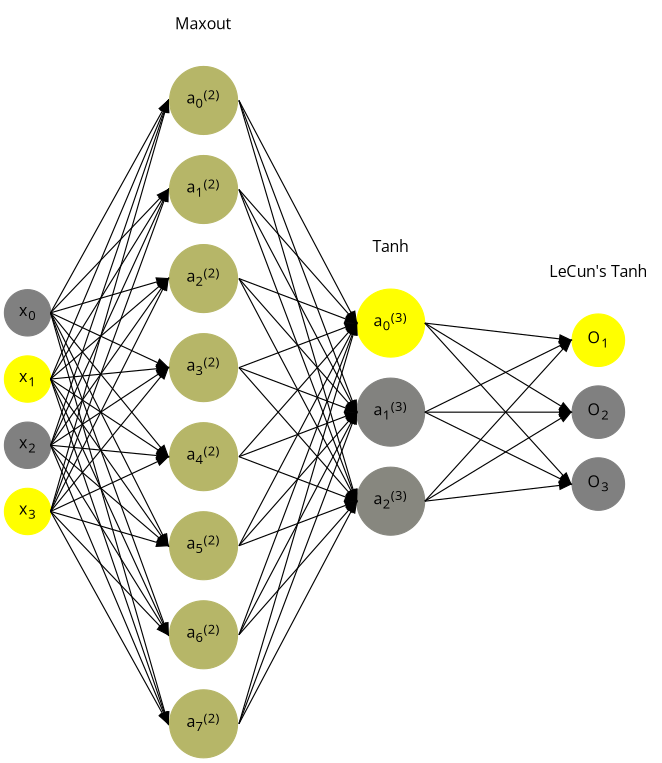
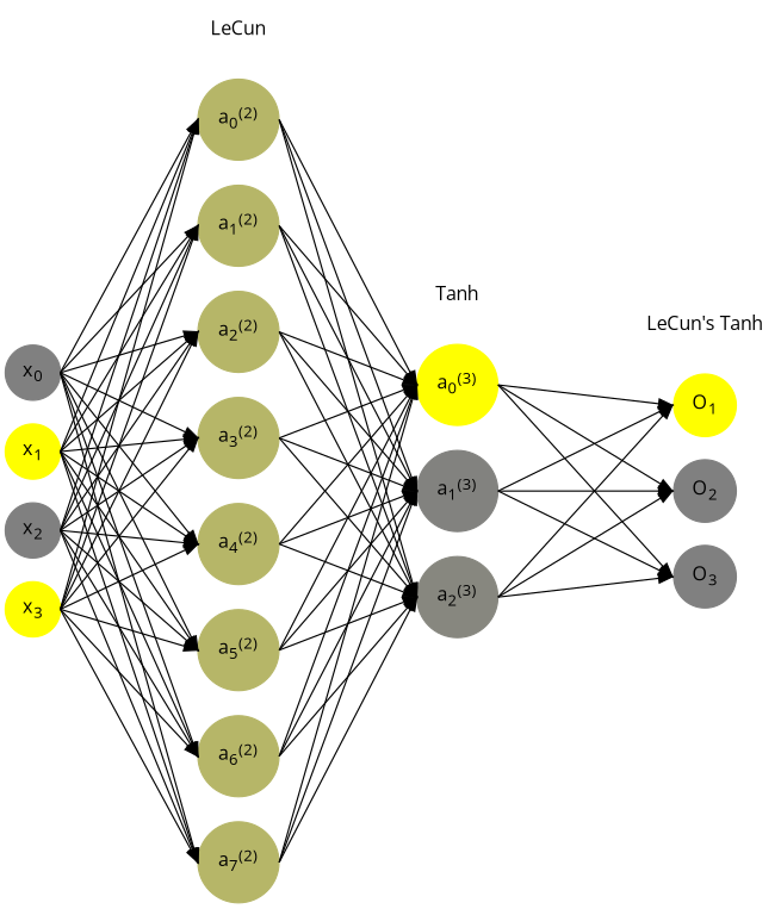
  digraph {
    rankdir=LR
    ranksep=1.4
    splines=false
    fontname="Open Sans"
    node [color="0.1667, 0.424004, 0.712002" fillcolor="0.1667, 0.424004, 0.712002" shape=circle style=filled fontname="Open Sans"]
    edge [headport=w style=solid tailport=e fontname="Open Sans"]
    n1 [color="0.1667, 0.0, 0.5" fillcolor="0.1667, 0.0, 0.5" label=<x<sub>0</sub>>]
    n2 [color="0.1667, 1.0, 1.0" fillcolor="0.1667, 1.0, 1.0" label=<x<sub>1</sub>>]
    n3 [color="0.1667, 0.0, 0.5" fillcolor="0.1667, 0.0, 0.5" label=<x<sub>2</sub>>]
    n4 [color="0.1667, 1.0, 1.0" fillcolor="0.1667, 1.0, 1.0" label=<x<sub>3</sub>>]
    n5 [label=<a<sub>0</sub><sup>(2)</sup>>]
    n6 [label=<a<sub>1</sub><sup>(2)</sup>>]
    n7 [label=<a<sub>2</sub><sup>(2)</sup>>]
    n8 [label=<a<sub>3</sub><sup>(2)</sup>>]
    n9 [label=<a<sub>4</sub><sup>(2)</sup>>]
    n10 [label=<a<sub>5</sub><sup>(2)</sup>>]
    n11 [label=<a<sub>6</sub><sup>(2)</sup>>]
    n12 [label=<a<sub>7</sub><sup>(2)</sup>>]
    n13 [color="0.1667, 0.995590, 0.997795" fillcolor="0.1667, 0.995590, 0.997795" label=<a<sub>0</sub><sup>(3)</sup>>]
    n14 [color="0.1667, 0.020681, 0.510341" fillcolor="0.1667, 0.020681, 0.510341" label=<a<sub>1</sub><sup>(3)</sup>>]
    n15 [color="0.1667, 0.062031, 0.531015" fillcolor="0.1667, 0.062031, 0.531015" label=<a<sub>2</sub><sup>(3)</sup>>]
    n16 [color="0.1667, 1.0, 1.0" fillcolor="0.1667, 1.0, 1.0" label=<O<sub>1</sub>>]
    n17 [color="0.1667, 0.0, 0.5" fillcolor="0.1667, 0.0, 0.5" label=<O<sub>2</sub>>]
    n18 [color="0.1667, 0.0, 0.5" fillcolor="0.1667, 0.0, 0.5" label=<O<sub>3</sub>>]
-   n19 [label=Maxout shape=plaintext color="" fillcolor="" style=""]
+   n19 [label=LeCun shape=plaintext color="" fillcolor="" style=""]
    n20 [label=Tanh shape=plaintext color="" fillcolor="" style=""]
    n21 [label="LeCun's Tanh" shape=plaintext color="" fillcolor="" style=""]
    subgraph sub_1 {
      n1
    }
    subgraph sub_2 {
      n2
    }
    subgraph sub_3 {
      n3
    }
    subgraph sub_4 {
      n4
    }
    subgraph sub_5 {
      n5
    }
    subgraph sub_6 {
      n6
    }
    subgraph sub_7 {
      n7
    }
    subgraph sub_8 {
      n8
    }
    subgraph sub_9 {
      n9
    }
    subgraph sub_10 {
      n10
    }
    subgraph sub_11 {
      n11
    }
    subgraph sub_12 {
      n12
    }
    subgraph sub_13 {
      n13
    }
    subgraph sub_14 {
      n14
    }
    subgraph sub_15 {
      n15
    }
    subgraph sub_16 {
      n16
    }
    subgraph sub_17 {
      n17
    }
    subgraph sub_18 {
      n18
    }
    subgraph sub_19 {
      rank=same
      n1
      n2
      n3
      n4
    }
    subgraph sub_20 {
      rank=same
      n5
      n6
      n7
      n8
      n9
      n10
      n11
      n12
    }
    subgraph sub_21 {
      rank=same
      n13
      n14
      n15
    }
    subgraph sub_22 {
      rank=same
      n16
      n17
      n18
    }
    subgraph sub_23 {
      rank=same
      n5
      n19
    }
    subgraph sub_24 {
      rank=same
      n13
      n20
    }
    subgraph sub_25 {
      rank=same
      n16
      n21
    }
    n1 -> n2 [style=invis]
    n1 -> n5
    n1 -> n6
    n1 -> n7
    n1 -> n8
    n1 -> n9
    n1 -> n10
    n1 -> n11
    n1 -> n12
    n2 -> n3 [style=invis]
    n2 -> n5
    n2 -> n6
    n2 -> n7
    n2 -> n8
    n2 -> n9
    n2 -> n10
    n2 -> n11
    n2 -> n12
    n3 -> n4 [style=invis]
    n3 -> n5
    n3 -> n6
    n3 -> n7
    n3 -> n8
    n3 -> n9
    n3 -> n10
    n3 -> n11
    n3 -> n12
    n4 -> n5
    n4 -> n6
    n4 -> n7
    n4 -> n8
    n4 -> n9
    n4 -> n10
    n4 -> n11
    n4 -> n12
    n5 -> n6 [style=invis]
    n5 -> n13
    n5 -> n14
    n5 -> n15
    n6 -> n7 [style=invis]
    n6 -> n13
    n6 -> n14
    n6 -> n15
    n7 -> n8 [style=invis]
    n7 -> n13
    n7 -> n14
    n7 -> n15
    n8 -> n9 [style=invis]
    n8 -> n13
    n8 -> n14
    n8 -> n15
    n9 -> n10 [style=invis]
    n9 -> n13
    n9 -> n14
    n9 -> n15
    n10 -> n11 [style=invis]
    n10 -> n13
    n10 -> n14
    n10 -> n15
    n11 -> n12 [style=invis]
    n11 -> n13
    n11 -> n14
    n11 -> n15
    n12 -> n13
    n12 -> n14
    n12 -> n15
    n13 -> n14 [style=invis]
    n13 -> n16
    n13 -> n17
    n13 -> n18
    n14 -> n15 [style=invis]
    n14 -> n16
    n14 -> n17
    n14 -> n18
    n15 -> n16
    n15 -> n17
    n15 -> n18
    n16 -> n17 [style=invis]
    n17 -> n18 [style=invis]
    n19 -> n5 [style=invis]
    n20 -> n13 [style=invis]
    n21 -> n16 [style=invis]
  }
